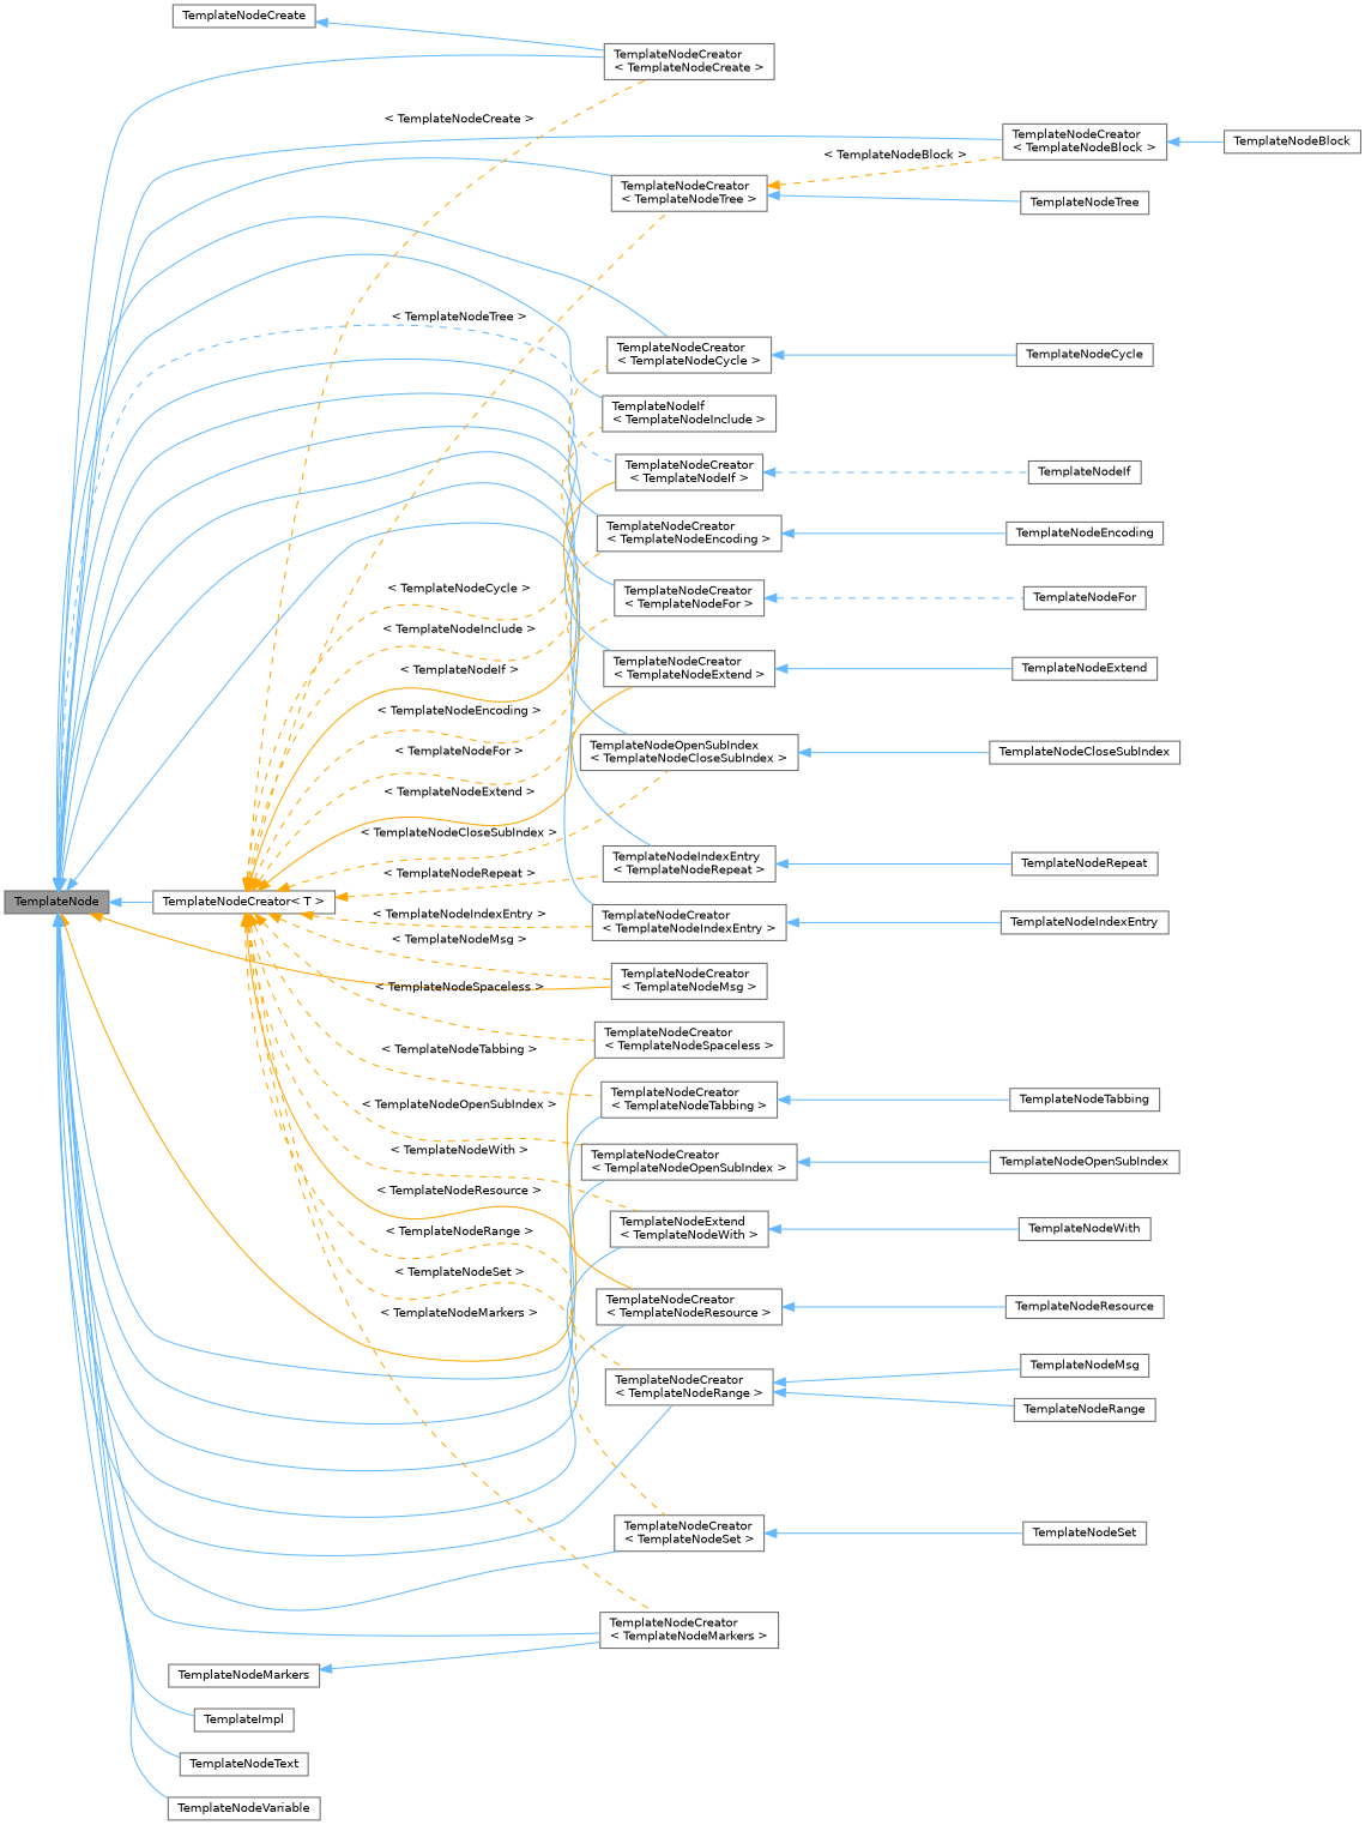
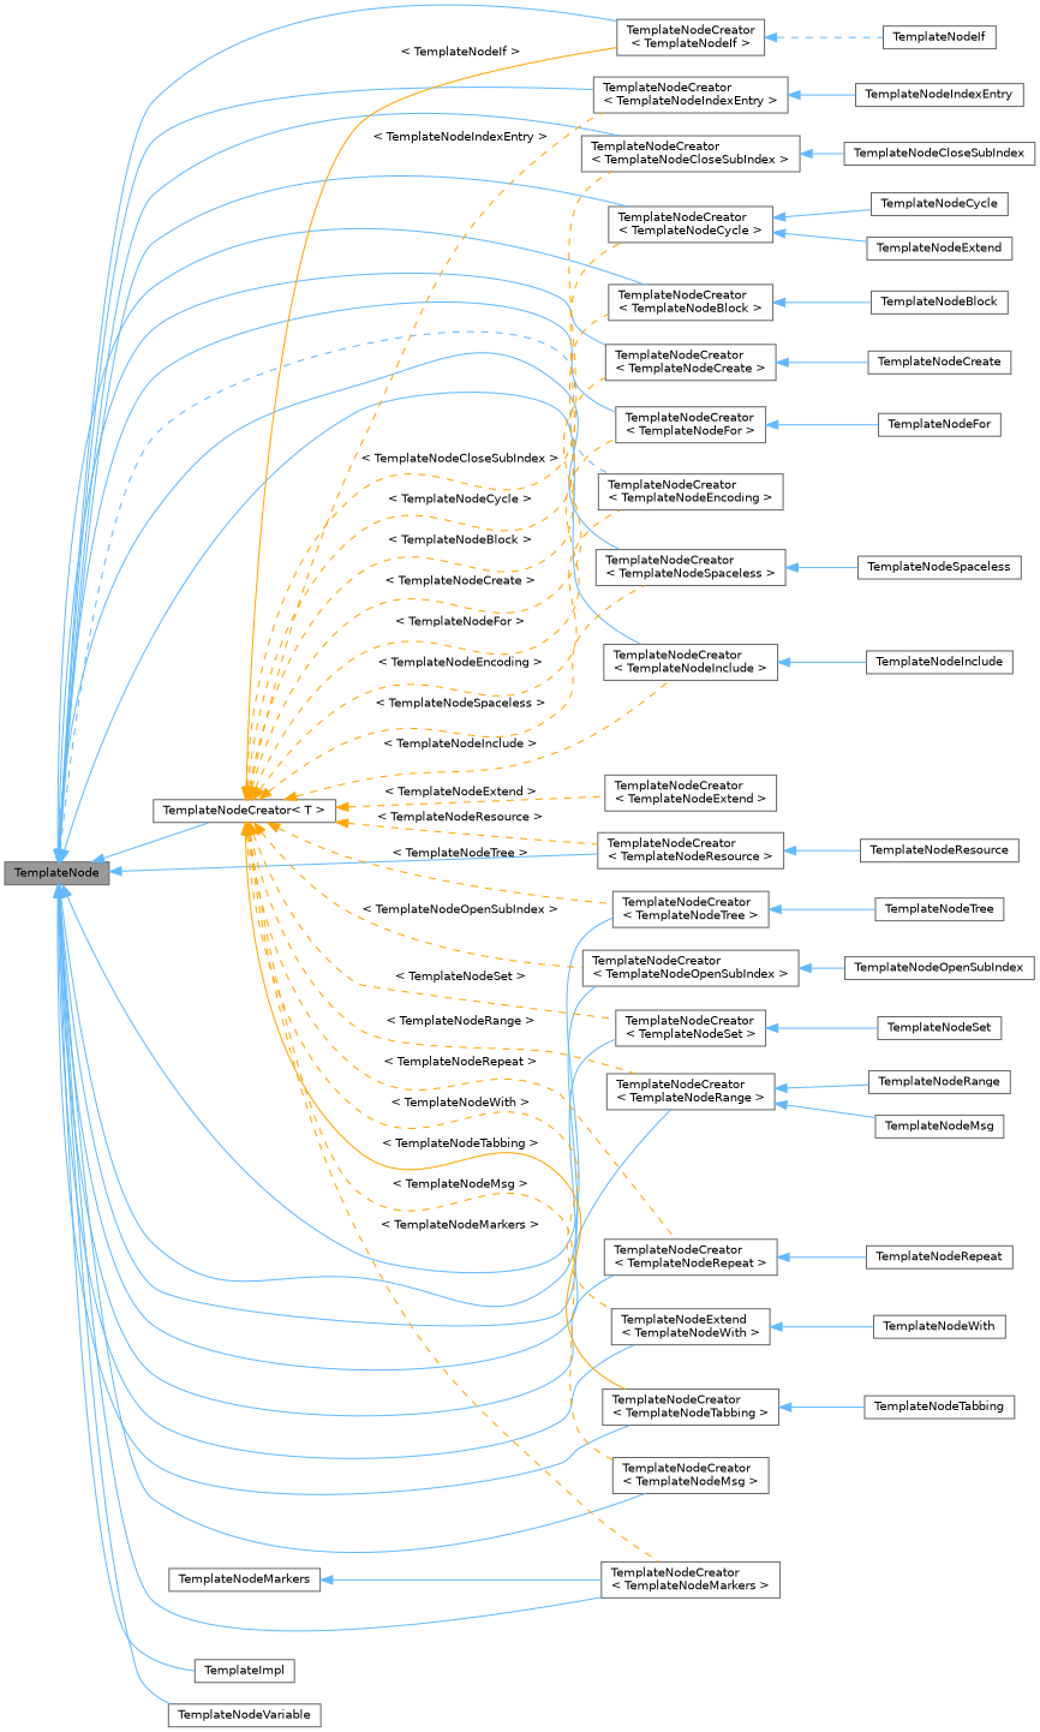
  digraph {
    rankdir=LR
    node [color=gray40 fillcolor=white fontname=Helvetica fontsize=10 shape=box style=filled]
    edge [color=steelblue1 dir=back fontname=Helvetica fontsize=10 labelfontname=Helvetica labelfontsize=10 style=solid]
    n1 [fillcolor=grey60 fontcolor=black height=0.2 label=TemplateNode width=0.4]
    n2 [height=0.2 label="TemplateNodeCreator\l\< TemplateNodeBlock \>" width=0.4]
-   n3 [height=0.2 label="TemplateNodeOpenSubIndex\l\< TemplateNodeCloseSubIndex \>" width=0.4]
+   n3 [height=0.2 label="TemplateNodeCreator\l\< TemplateNodeCloseSubIndex \>" width=0.4]
    n4 [height=0.2 label="TemplateNodeCreator\l\< TemplateNodeCreate \>" width=0.4]
    n5 [height=0.2 label="TemplateNodeCreator\l\< TemplateNodeCycle \>" width=0.4]
    n6 [height=0.2 label="TemplateNodeCreator\l\< TemplateNodeEncoding \>" width=0.4]
    n7 [height=0.2 label="TemplateNodeCreator\l\< TemplateNodeExtend \>" width=0.4]
    n8 [height=0.2 label="TemplateNodeCreator\l\< TemplateNodeFor \>" width=0.4]
    n9 [height=0.2 label="TemplateNodeCreator\l\< TemplateNodeIf \>" width=0.4]
-   n10 [height=0.2 label="TemplateNodeIf\l\< TemplateNodeInclude \>" width=0.4]
+   n10 [height=0.2 label="TemplateNodeCreator\l\< TemplateNodeInclude \>" width=0.4]
    n11 [height=0.2 label="TemplateNodeCreator\l\< TemplateNodeIndexEntry \>" width=0.4]
    n12 [height=0.2 label="TemplateNodeCreator\l\< TemplateNodeMarkers \>" width=0.4]
    n13 [height=0.2 label="TemplateNodeCreator\l\< TemplateNodeMsg \>" width=0.4]
    n14 [height=0.2 label="TemplateNodeCreator\l\< TemplateNodeOpenSubIndex \>" width=0.4]
    n15 [height=0.2 label="TemplateNodeCreator\l\< TemplateNodeRange \>" width=0.4]
-   n16 [height=0.2 label="TemplateNodeIndexEntry\l\< TemplateNodeRepeat \>" width=0.4]
+   n16 [height=0.2 label="TemplateNodeCreator\l\< TemplateNodeRepeat \>" width=0.4]
    n17 [height=0.2 label="TemplateNodeCreator\l\< TemplateNodeResource \>" width=0.4]
    n18 [height=0.2 label="TemplateNodeCreator\l\< TemplateNodeSet \>" width=0.4]
    n19 [height=0.2 label="TemplateNodeCreator\l\< TemplateNodeSpaceless \>" width=0.4]
    n20 [height=0.2 label="TemplateNodeCreator\l\< TemplateNodeTabbing \>" width=0.4]
    n21 [height=0.2 label="TemplateNodeCreator\l\< TemplateNodeTree \>" width=0.4]
    n22 [height=0.2 label="TemplateNodeExtend\l\< TemplateNodeWith \>" width=0.4]
    n23 [height=0.2 label=TemplateImpl width=0.4]
    n24 [height=0.2 label="TemplateNodeCreator\< T \>" width=0.4]
-   n25 [height=0.2 label=TemplateNodeText width=0.4]
    n26 [height=0.2 label=TemplateNodeVariable width=0.4]
    n27 [height=0.2 label=TemplateNodeBlock width=0.4]
    n28 [height=0.2 label=TemplateNodeCloseSubIndex width=0.4]
    n29 [height=0.2 label=TemplateNodeCreate width=0.4]
    n30 [height=0.2 label=TemplateNodeCycle width=0.4]
-   n31 [height=0.2 label=TemplateNodeEncoding width=0.4]
    n32 [height=0.2 label=TemplateNodeExtend width=0.4]
    n33 [height=0.2 label=TemplateNodeFor width=0.4]
    n34 [height=0.2 label=TemplateNodeIf width=0.4]
+   n35 [height=0.2 label=TemplateNodeInclude width=0.4]
    n36 [height=0.2 label=TemplateNodeIndexEntry width=0.4]
    n37 [height=0.2 label=TemplateNodeOpenSubIndex width=0.4]
    n38 [height=0.2 label=TemplateNodeMsg width=0.4]
    n39 [height=0.2 label=TemplateNodeRange width=0.4]
    n40 [height=0.2 label=TemplateNodeRepeat width=0.4]
    n41 [height=0.2 label=TemplateNodeResource width=0.4]
    n42 [height=0.2 label=TemplateNodeSet width=0.4]
+   n43 [height=0.2 label=TemplateNodeSpaceless width=0.4]
    n44 [height=0.2 label=TemplateNodeTabbing width=0.4]
    n45 [height=0.2 label=TemplateNodeTree width=0.4]
    n46 [height=0.2 label=TemplateNodeWith width=0.4]
    n47 [height=0.2 label=TemplateNodeMarkers width=0.4]
    n1 -> n2
    n1 -> n3
    n1 -> n4
    n1 -> n5
-   n1 -> n6
-   n1 -> n7
+   n1 -> n6 [style=dashed]
    n1 -> n8
-   n1 -> n9 [style=dashed]
+   n1 -> n9
    n1 -> n10
    n1 -> n11
    n1 -> n12
-   n1 -> n13 [color=orange]
+   n1 -> n13
    n1 -> n14
    n1 -> n15
    n1 -> n16
    n1 -> n17
    n1 -> n18
-   n1 -> n19 [color=orange]
+   n1 -> n19
    n1 -> n20
    n1 -> n21
    n1 -> n22
    n1 -> n23
    n1 -> n24
-   n1 -> n25
    n1 -> n26
    n2 -> n27
    n3 -> n28
-   n29 -> n4
+   n4 -> n29
    n5 -> n30
-   n6 -> n31
-   n7 -> n32
-   n8 -> n33 [style=dashed]
+   n5 -> n32
+   n8 -> n33
    n9 -> n34 [style=dashed]
+   n10 -> n35
    n11 -> n36
    n14 -> n37
    n15 -> n38
    n15 -> n39
    n16 -> n40
    n17 -> n41
    n18 -> n42
+   n19 -> n43
    n20 -> n44
    n21 -> n45
    n22 -> n46
-   n21 -> n2 [color=orange label=" \< TemplateNodeBlock \>" style=dashed]
+   n24 -> n2 [color=orange label=" \< TemplateNodeBlock \>" style=dashed]
    n24 -> n3 [color=orange label=" \< TemplateNodeCloseSubIndex \>" style=dashed]
    n24 -> n4 [color=orange label=" \< TemplateNodeCreate \>" style=dashed]
    n24 -> n5 [color=orange label=" \< TemplateNodeCycle \>" style=dashed]
    n24 -> n6 [color=orange label=" \< TemplateNodeEncoding \>" style=dashed]
-   n24 -> n7 [color=orange label=" \< TemplateNodeExtend \>"]
+   n24 -> n7 [color=orange label=" \< TemplateNodeExtend \>" style=dashed]
    n24 -> n8 [color=orange label=" \< TemplateNodeFor \>" style=dashed]
    n24 -> n9 [color=orange label=" \< TemplateNodeIf \>"]
    n24 -> n10 [color=orange label=" \< TemplateNodeInclude \>" style=dashed]
    n24 -> n11 [color=orange label=" \< TemplateNodeIndexEntry \>" style=dashed]
    n24 -> n12 [color=orange label=" \< TemplateNodeMarkers \>" style=dashed]
    n24 -> n13 [color=orange label=" \< TemplateNodeMsg \>" style=dashed]
    n24 -> n14 [color=orange label=" \< TemplateNodeOpenSubIndex \>" style=dashed]
    n24 -> n15 [color=orange label=" \< TemplateNodeRange \>" style=dashed]
    n24 -> n16 [color=orange label=" \< TemplateNodeRepeat \>" style=dashed]
-   n24 -> n17 [color=orange label=" \< TemplateNodeResource \>"]
+   n24 -> n17 [color=orange label=" \< TemplateNodeResource \>" style=dashed]
    n24 -> n18 [color=orange label=" \< TemplateNodeSet \>" style=dashed]
    n24 -> n19 [color=orange label=" \< TemplateNodeSpaceless \>" style=dashed]
-   n24 -> n20 [color=orange label=" \< TemplateNodeTabbing \>" style=dashed]
+   n24 -> n20 [color=orange label=" \< TemplateNodeTabbing \>"]
    n24 -> n21 [color=orange label=" \< TemplateNodeTree \>" style=dashed]
    n24 -> n22 [color=orange label=" \< TemplateNodeWith \>" style=dashed]
    n47 -> n12
  }
